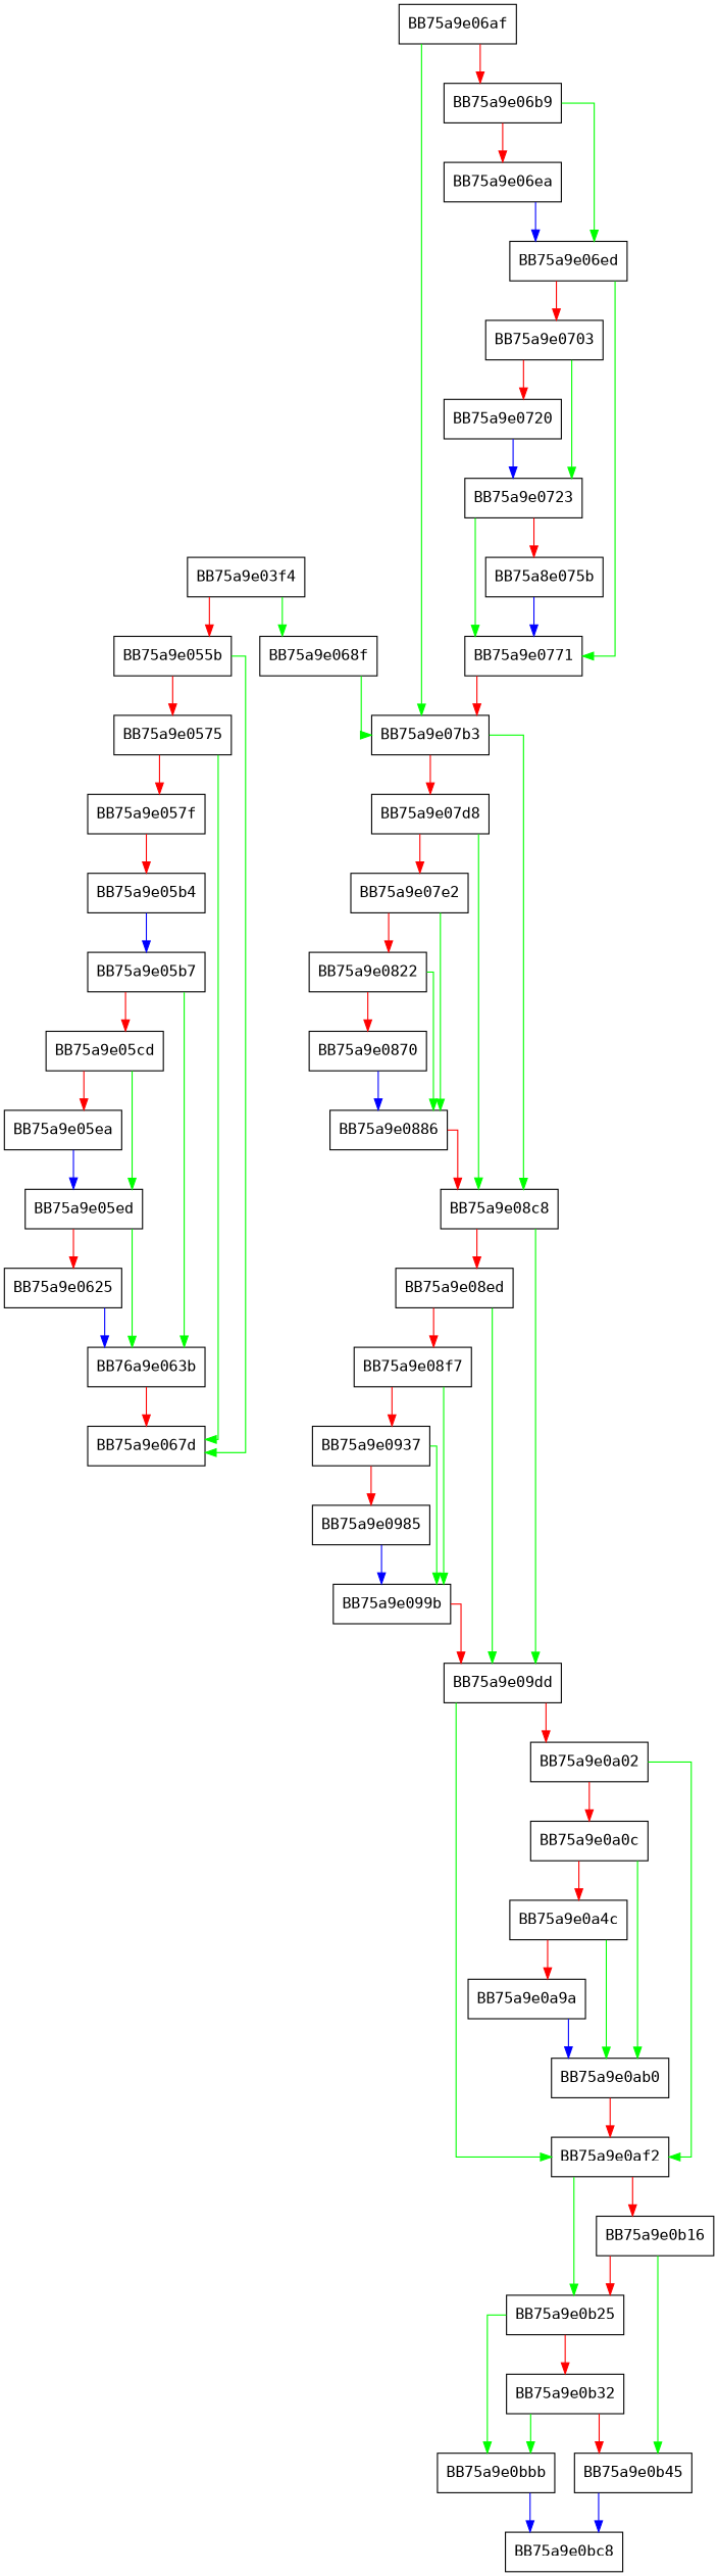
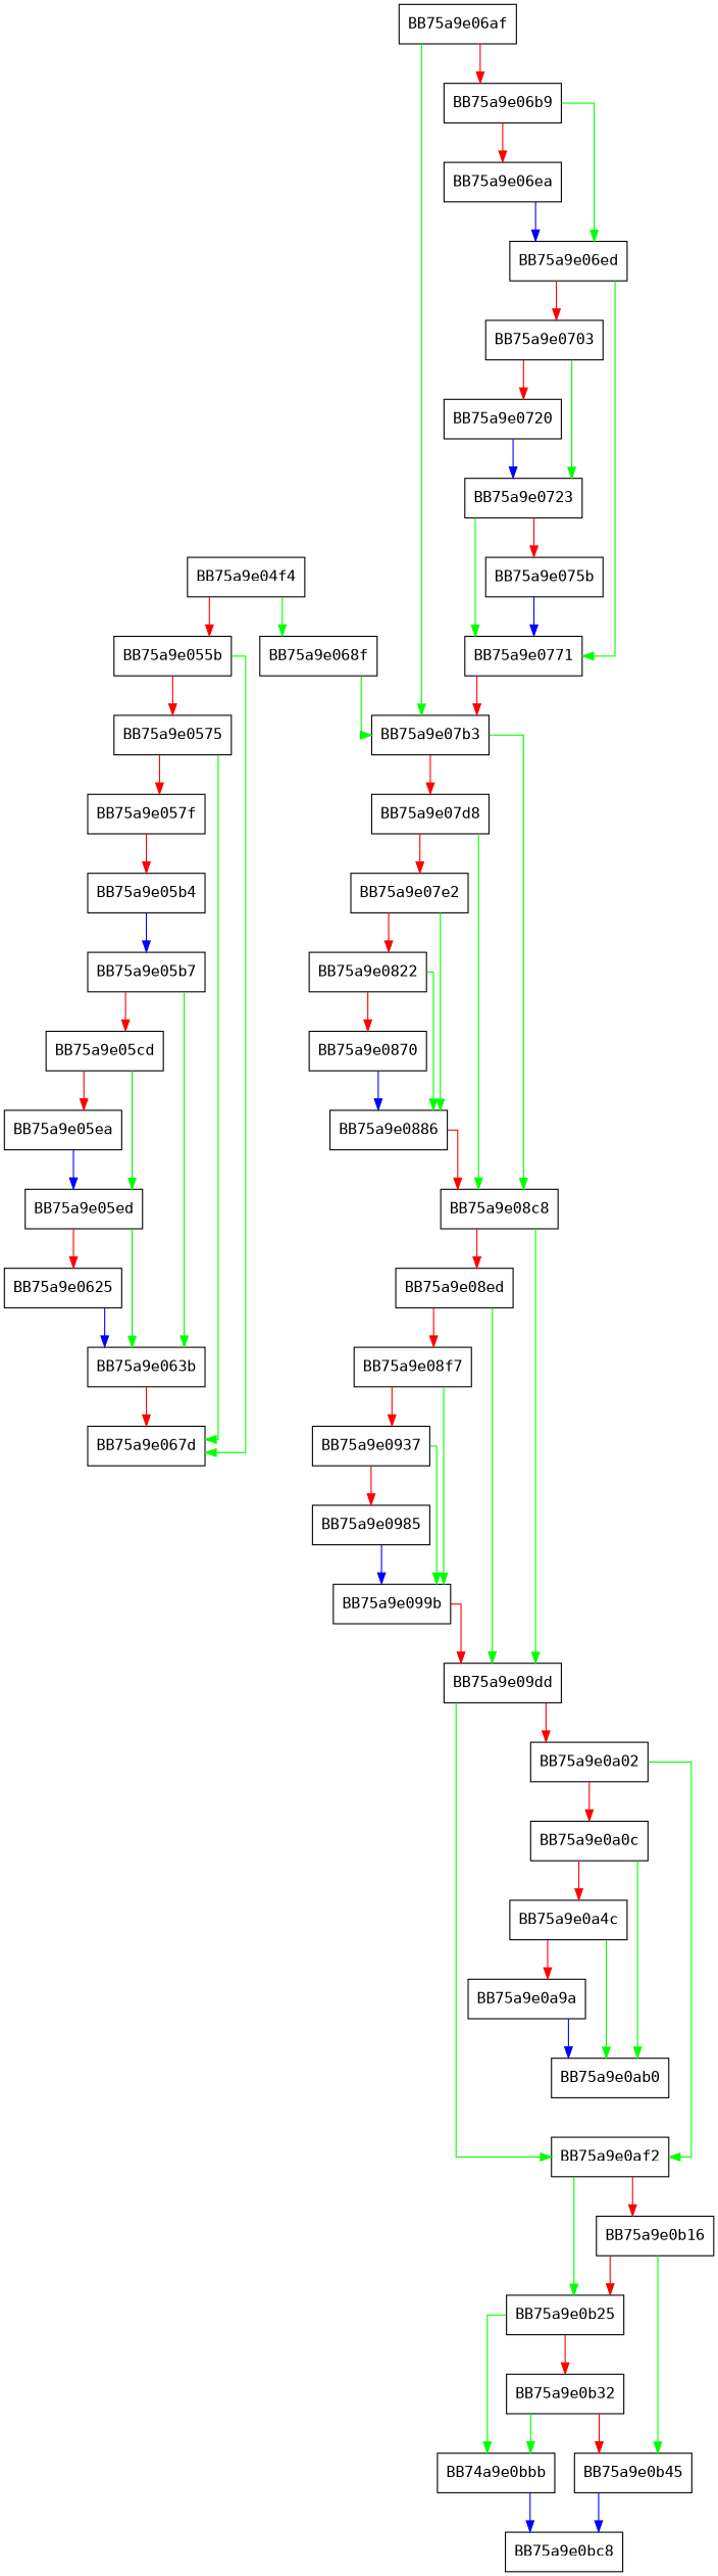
  digraph {
    fontname="DejaVu Sans Mono"
    splines=ortho
    node [fontname="DejaVu Sans Mono" shape=box]
    edge [color=red fontname="DejaVu Sans Mono"]
-   BB75a9e04f4 [label=BB75a9e03f4]
+   BB75a9e04f4
    BB75a9e068f
    BB75a9e055b
    BB75a9e07b3
    BB75a9e067d
    BB75a9e0575
    BB75a9e08c8
    BB75a9e07d8
    BB75a9e06af
    BB75a9e06b9
    BB75a9e057f
    BB75a9e05b4
    BB75a9e05b7
-   BB75a9e063b [label=BB76a9e063b]
+   BB75a9e063b
    BB75a9e05cd
    BB75a9e05ed
    BB75a9e05ea
    BB75a9e0625
    BB75a9e09dd
    BB75a9e08ed
    BB75a9e07e2
    BB75a9e06ed
    BB75a9e06ea
    BB75a9e0771
    BB75a9e0703
    BB75a9e0723
    BB75a9e0720
-   BB75a9e075b [label=BB75a8e075b]
+   BB75a9e075b
    BB75a9e0af2
    BB75a9e0a02
    BB75a9e08f7
    BB75a9e0886
    BB75a9e0822
    BB75a9e0870
    BB75a9e0b25
    BB75a9e0b16
    BB75a9e0a0c
    BB75a9e099b
    BB75a9e0937
    BB75a9e0985
-   BB75a9e0bbb
+   BB75a9e0bbb [label=BB74a9e0bbb]
    BB75a9e0b32
    BB75a9e0b45
    BB75a9e0ab0
    BB75a9e0a4c
    BB75a9e0a9a
    BB75a9e0bc8
    BB75a9e04f4 -> BB75a9e068f [color=green]
    BB75a9e04f4 -> BB75a9e055b
    BB75a9e068f -> BB75a9e07b3 [color=green]
    BB75a9e055b -> BB75a9e067d [color=green]
    BB75a9e055b -> BB75a9e0575
    BB75a9e07b3 -> BB75a9e08c8 [color=green]
    BB75a9e07b3 -> BB75a9e07d8
    BB75a9e0575 -> BB75a9e067d [color=green]
    BB75a9e0575 -> BB75a9e057f
    BB75a9e08c8 -> BB75a9e09dd [color=green]
    BB75a9e08c8 -> BB75a9e08ed
    BB75a9e07d8 -> BB75a9e08c8 [color=green]
    BB75a9e07d8 -> BB75a9e07e2
    BB75a9e06af -> BB75a9e07b3 [color=green]
    BB75a9e06af -> BB75a9e06b9
    BB75a9e06b9 -> BB75a9e06ed [color=green]
    BB75a9e06b9 -> BB75a9e06ea
    BB75a9e057f -> BB75a9e05b4
    BB75a9e05b4 -> BB75a9e05b7 [color=blue]
    BB75a9e05b7 -> BB75a9e063b [color=green]
    BB75a9e05b7 -> BB75a9e05cd
    BB75a9e063b -> BB75a9e067d
    BB75a9e05cd -> BB75a9e05ed [color=green]
    BB75a9e05cd -> BB75a9e05ea
    BB75a9e05ed -> BB75a9e063b [color=green]
    BB75a9e05ed -> BB75a9e0625
    BB75a9e05ea -> BB75a9e05ed [color=blue]
    BB75a9e0625 -> BB75a9e063b [color=blue]
    BB75a9e09dd -> BB75a9e0af2 [color=green]
    BB75a9e09dd -> BB75a9e0a02
    BB75a9e08ed -> BB75a9e09dd [color=green]
    BB75a9e08ed -> BB75a9e08f7
    BB75a9e07e2 -> BB75a9e0886 [color=green]
    BB75a9e07e2 -> BB75a9e0822
    BB75a9e06ed -> BB75a9e0771 [color=green]
    BB75a9e06ed -> BB75a9e0703
    BB75a9e06ea -> BB75a9e06ed [color=blue]
    BB75a9e0771 -> BB75a9e07b3
    BB75a9e0703 -> BB75a9e0723 [color=green]
    BB75a9e0703 -> BB75a9e0720
    BB75a9e0723 -> BB75a9e0771 [color=green]
    BB75a9e0723 -> BB75a9e075b
    BB75a9e0720 -> BB75a9e0723 [color=blue]
    BB75a9e075b -> BB75a9e0771 [color=blue]
    BB75a9e0af2 -> BB75a9e0b25 [color=green]
    BB75a9e0af2 -> BB75a9e0b16
    BB75a9e0a02 -> BB75a9e0af2 [color=green]
    BB75a9e0a02 -> BB75a9e0a0c
    BB75a9e08f7 -> BB75a9e099b [color=green]
    BB75a9e08f7 -> BB75a9e0937
    BB75a9e0886 -> BB75a9e08c8
    BB75a9e0822 -> BB75a9e0886 [color=green]
    BB75a9e0822 -> BB75a9e0870
    BB75a9e0870 -> BB75a9e0886 [color=blue]
    BB75a9e0b25 -> BB75a9e0bbb [color=green]
    BB75a9e0b25 -> BB75a9e0b32
    BB75a9e0b16 -> BB75a9e0b25
    BB75a9e0b16 -> BB75a9e0b45 [color=green]
    BB75a9e0a0c -> BB75a9e0ab0 [color=green]
    BB75a9e0a0c -> BB75a9e0a4c
    BB75a9e099b -> BB75a9e09dd
    BB75a9e0937 -> BB75a9e099b [color=green]
    BB75a9e0937 -> BB75a9e0985
    BB75a9e0985 -> BB75a9e099b [color=blue]
    BB75a9e0bbb -> BB75a9e0bc8 [color=blue]
    BB75a9e0b32 -> BB75a9e0bbb [color=green]
    BB75a9e0b32 -> BB75a9e0b45
    BB75a9e0b45 -> BB75a9e0bc8 [color=blue]
-   BB75a9e0ab0 -> BB75a9e0af2
    BB75a9e0a4c -> BB75a9e0ab0 [color=green]
    BB75a9e0a4c -> BB75a9e0a9a
    BB75a9e0a9a -> BB75a9e0ab0 [color=blue]
  }
